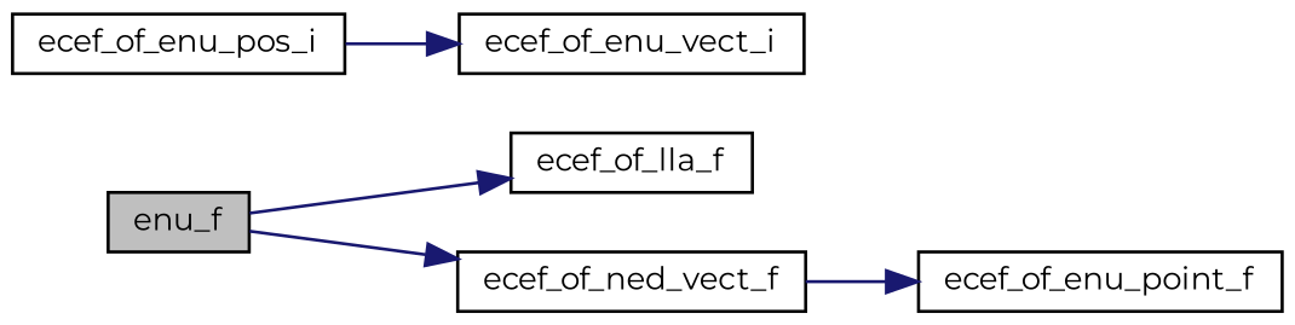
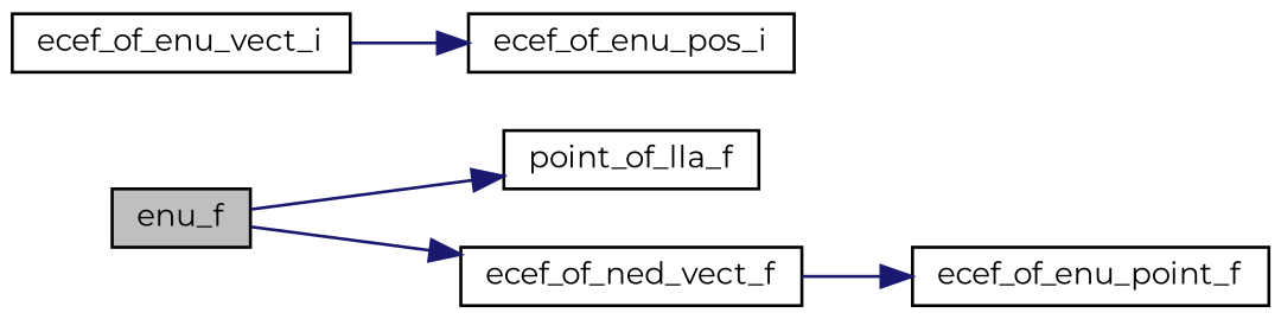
  digraph {
    fontname=Montserrat
    rankdir=LR
    node [color=black fillcolor=white fontname=Montserrat fontsize=10 shape=record style=filled]
    edge [color=midnightblue fontname=Montserrat fontsize=10 labelfontname=FreeSans labelfontsize=10 style=solid]
    n1 [fillcolor=grey75 fontcolor=black height=0.2 label=enu_f width=0.4]
-   n2 [height=0.2 label=ecef_of_lla_f width=0.4]
+   n2 [height=0.2 label=point_of_lla_f width=0.4]
    n3 [height=0.2 label=ecef_of_ned_vect_f width=0.4]
    n4 [height=0.2 label=ecef_of_enu_point_f width=0.4]
    n5 [height=0.2 label=ecef_of_enu_pos_i width=0.4]
    n6 [height=0.2 label=ecef_of_enu_vect_i width=0.4]
    n1 -> n2
    n1 -> n3
    n3 -> n4
-   n5 -> n6
+   n6 -> n5
  }
